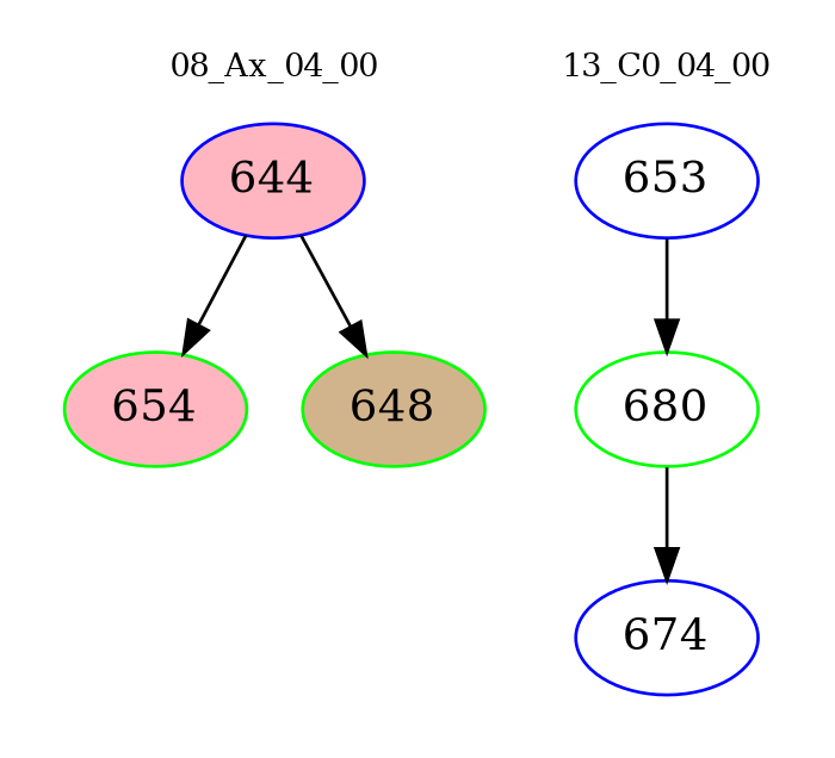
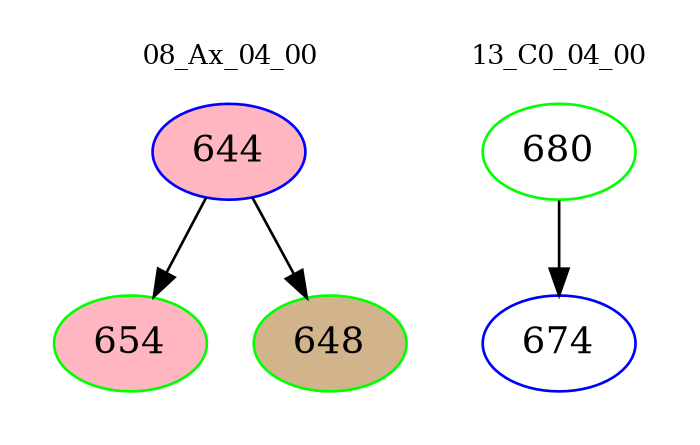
  digraph {
    node [color=blue fillcolor=white style=filled]
    edge [color=black]
    n1 [fillcolor=lightpink label=644]
    n2 [color=green fillcolor=lightpink label=654]
    n3 [color=green fillcolor=tan label=648]
-   n4 [label=653]
    n5 [label=674]
    n6 [color=green label=680]
    subgraph cluster_1 {
      color=white
      fontsize=10
      label="08_Ax_04_00"
      n1
      n2
      n3
    }
    subgraph cluster_2 {
      color=white
      fontsize=10
      label="13_C0_04_00"
-     n4
      n5
      n6
    }
    n1 -> n2
    n1 -> n3
-   n4 -> n6
    n6 -> n5
  }
